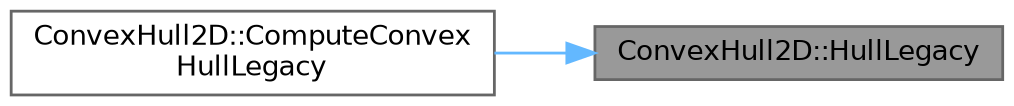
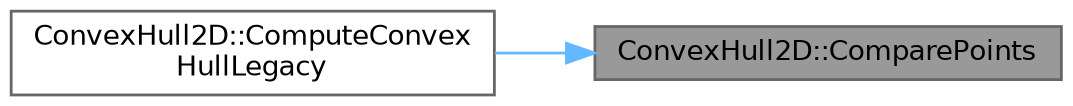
  digraph {
    rankdir=RL
    node [fontname=Helvetica fontsize=10 shape=box style=filled]
-   n1 [color=gray40 fillcolor=grey60 fontcolor=black height=0.2 label="ConvexHull2D::HullLegacy" width=0.4]
+   n1 [color=gray40 fillcolor=grey60 fontcolor=black height=0.2 label="ConvexHull2D::ComparePoints" width=0.4]
    n2 [color=grey40 fillcolor=white height=0.2 label="ConvexHull2D::ComputeConvex\lHullLegacy" width=0.4]
    n1 -> n2 [color=steelblue1 dir=back fontname=Helvetica fontsize=10 labelfontname=Helvetica labelfontsize=10 style=solid]
  }
